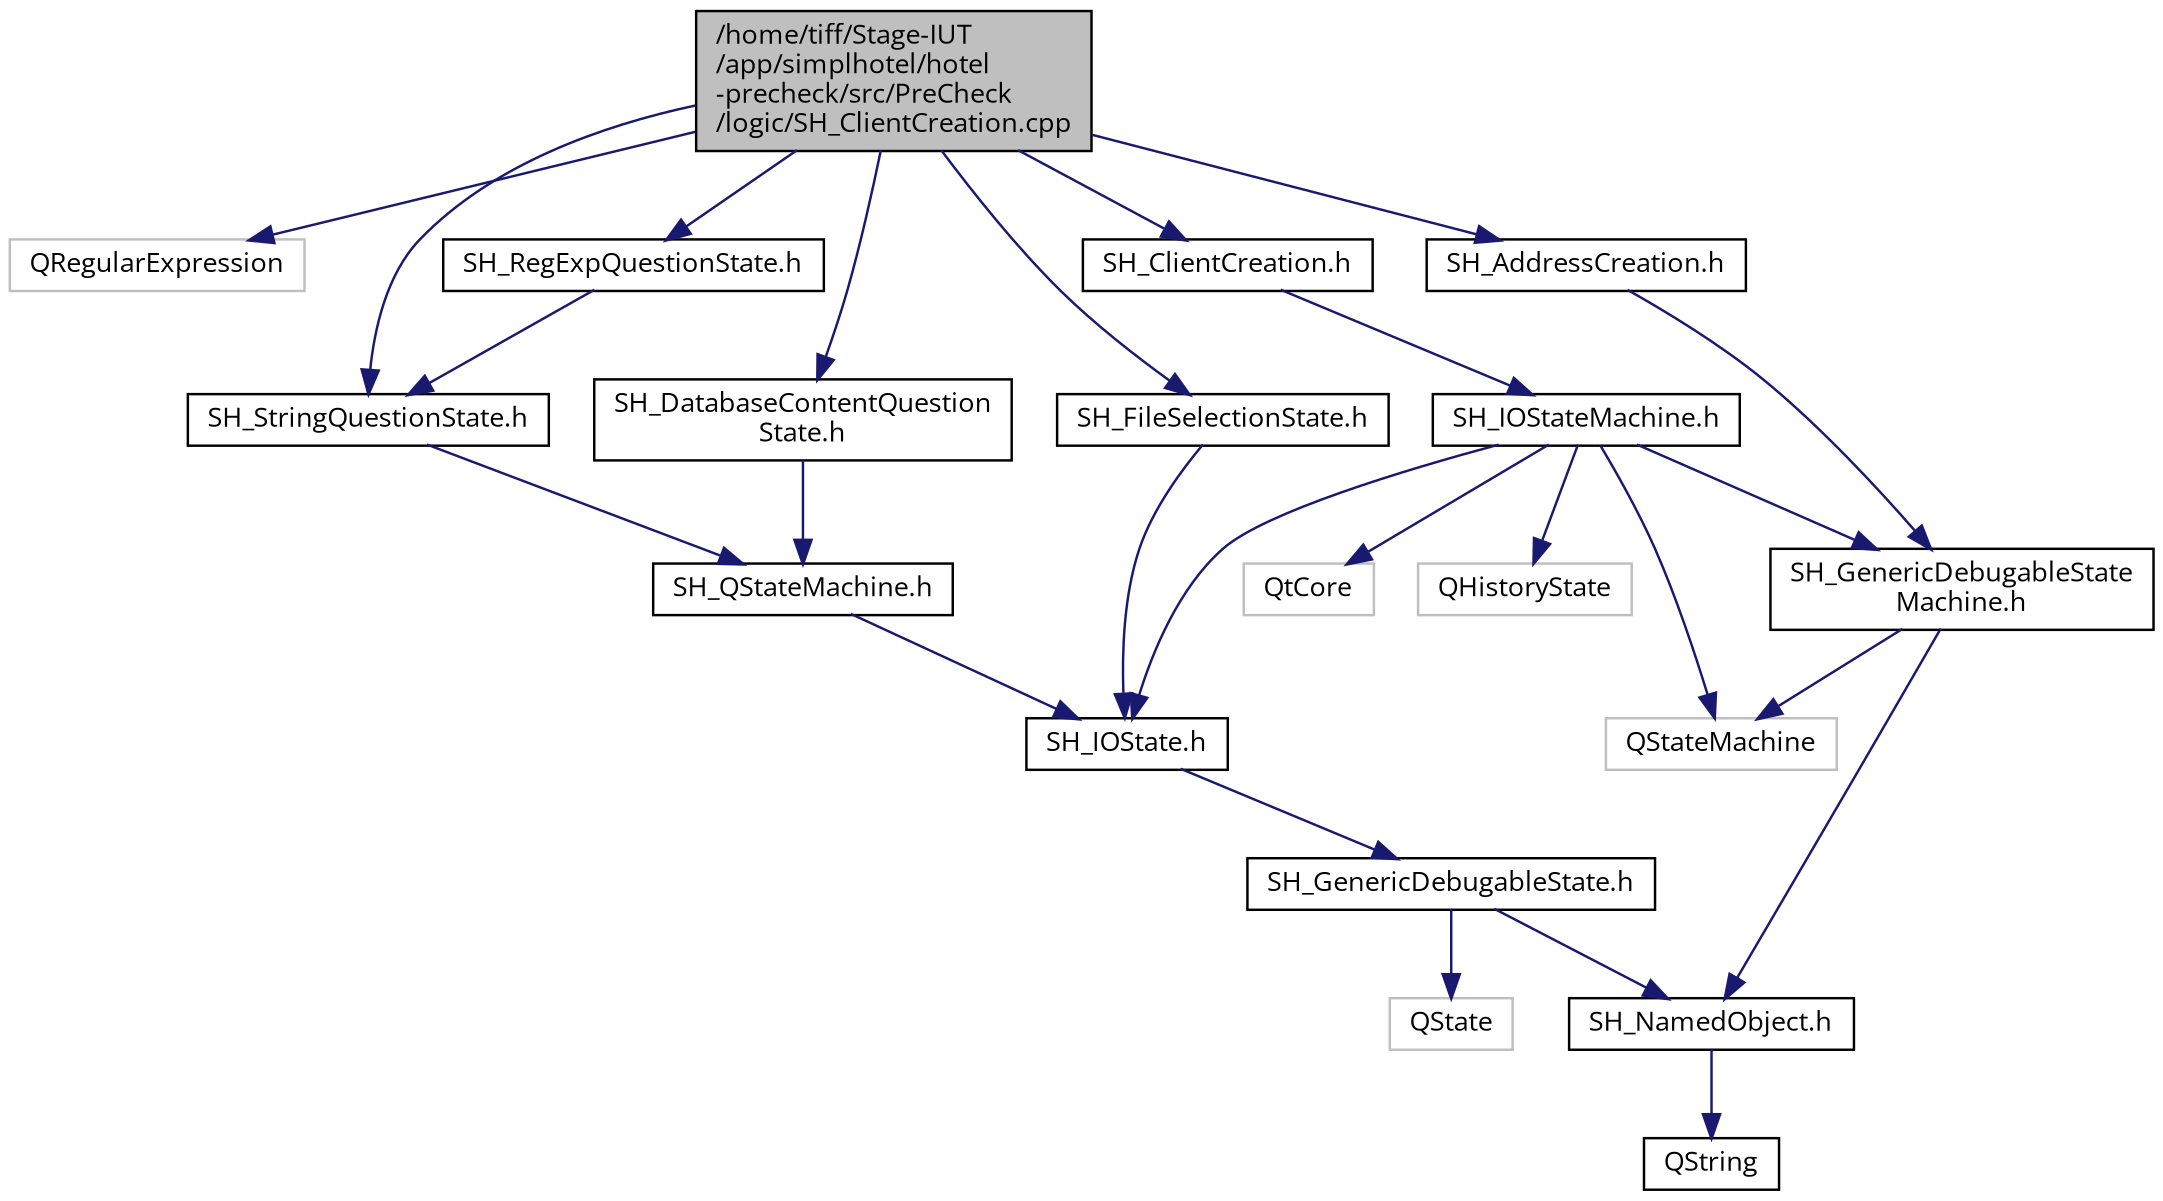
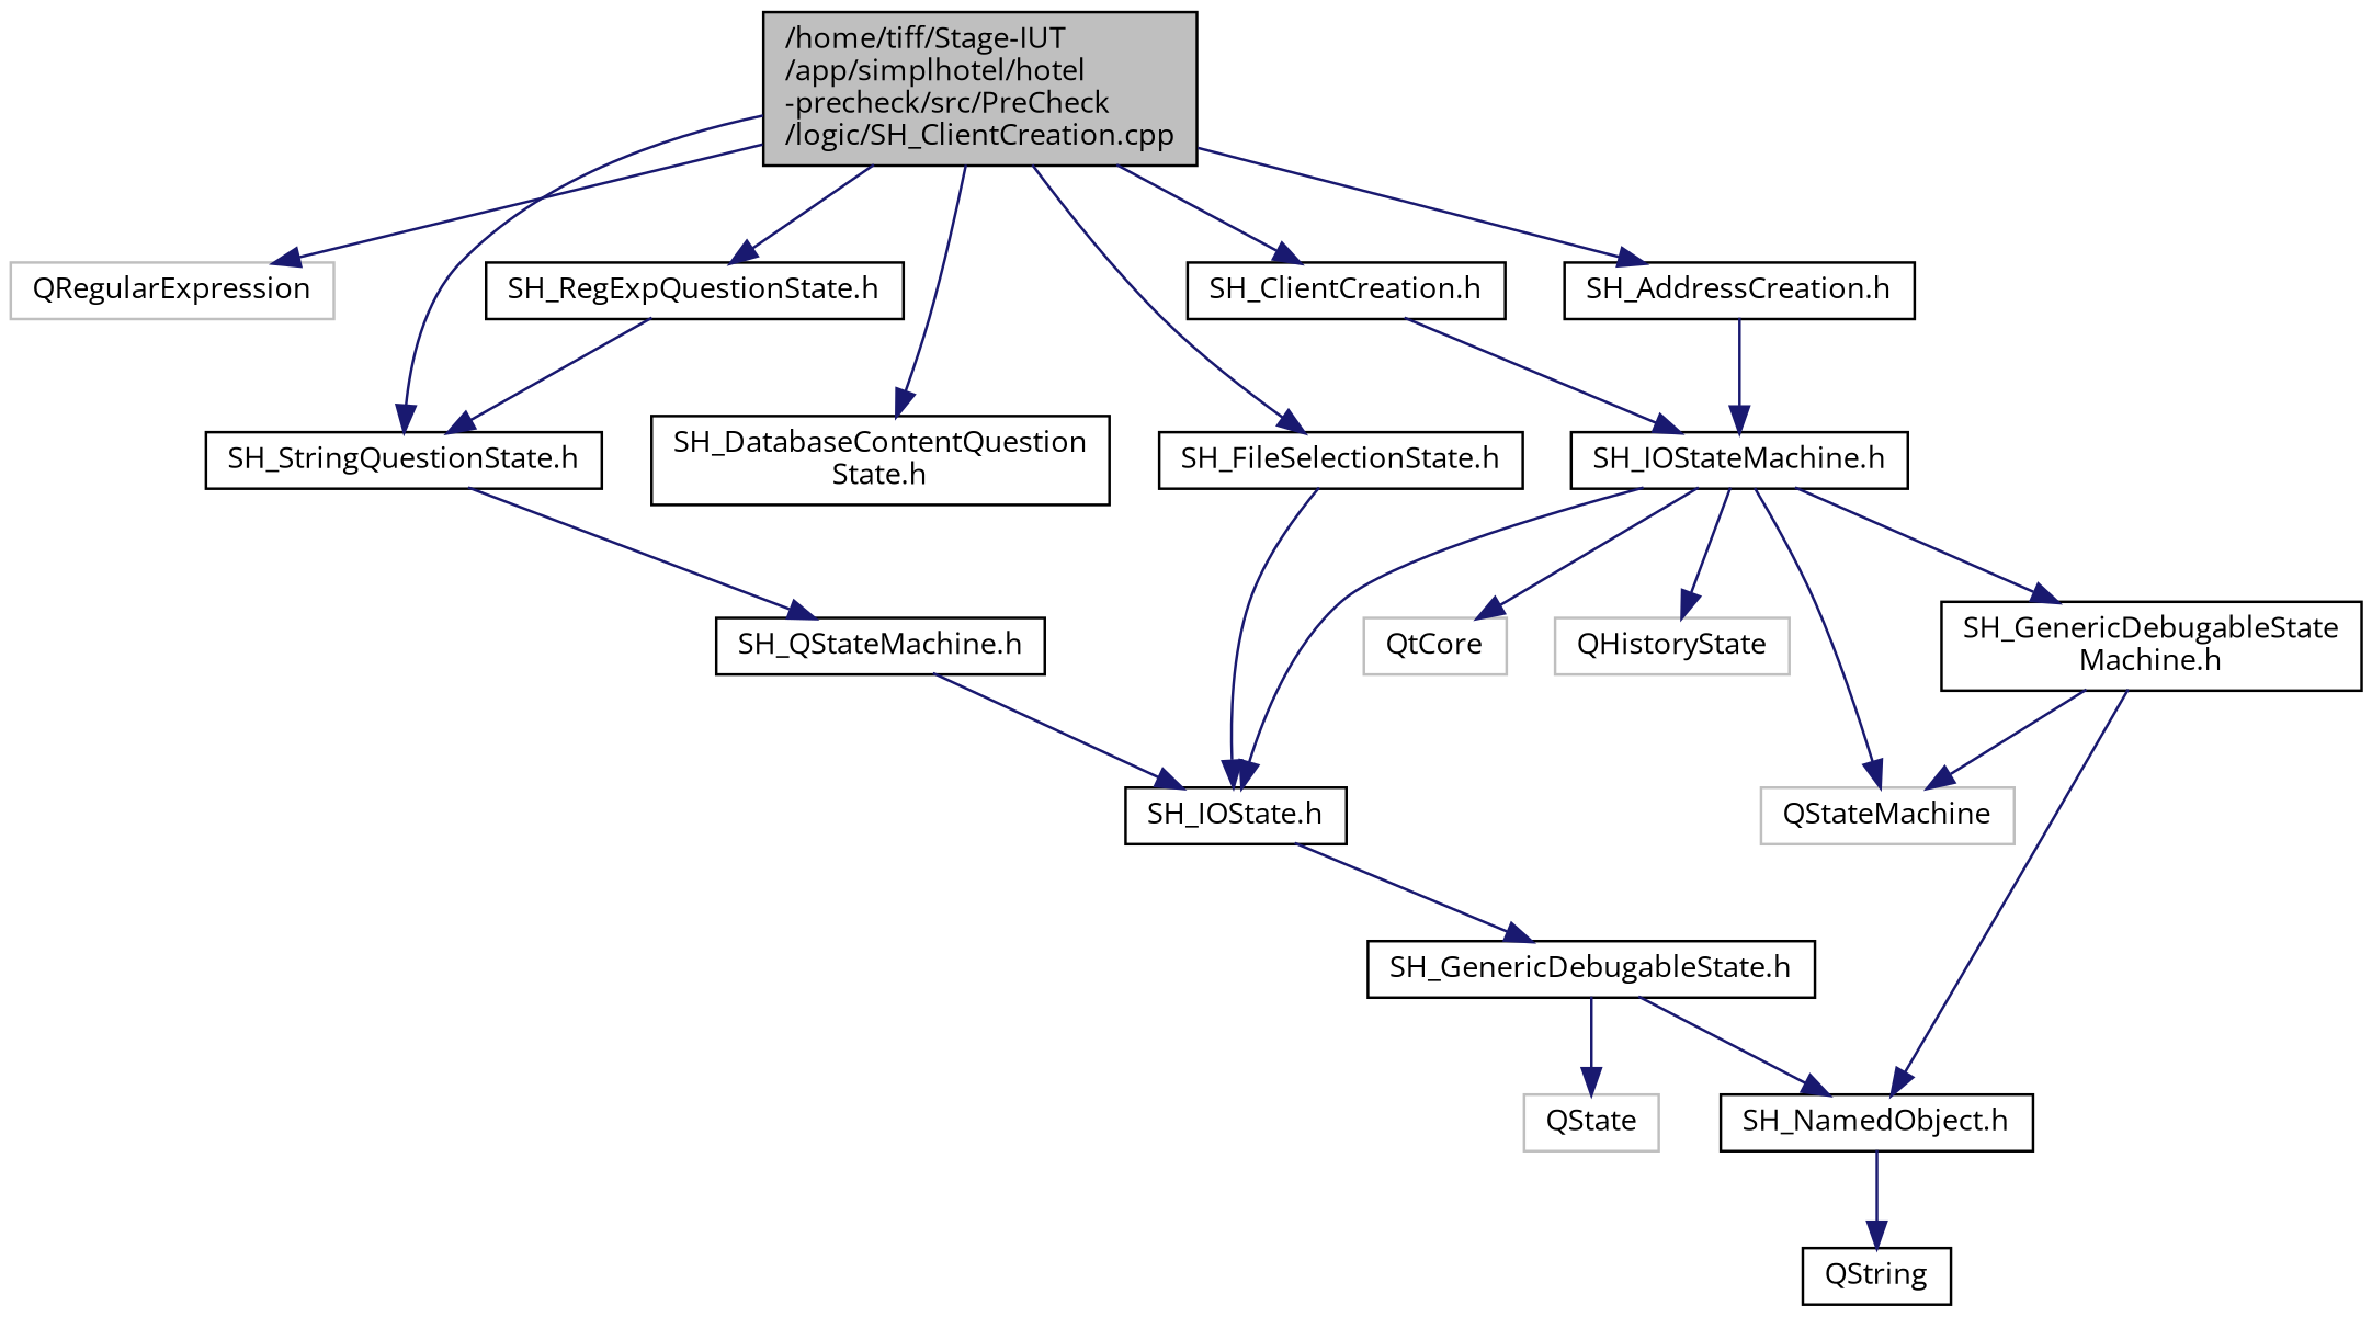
  digraph {
    fontname="Open Sans"
    node [color=black fontname="Open Sans" fontsize=11 shape=record]
    edge [color=midnightblue fontname="Open Sans" fontsize=11 labelfontname=Verdana labelfontsize=11 style=solid]
    n1 [fillcolor=grey75 fontcolor=black height=0.2 label="/home/tiff/Stage-IUT\l/app/simplhotel/hotel\l-precheck/src/PreCheck\l/logic/SH_ClientCreation.cpp" style=filled width=0.4]
    n2 [color=grey75 height=0.2 label=QRegularExpression width=0.4]
    n3 [height=0.2 label="SH_ClientCreation.h" width=0.4]
    n4 [height=0.2 label="SH_DatabaseContentQuestion\lState.h" width=0.4]
    n5 [height=0.2 label="SH_StringQuestionState.h" width=0.4]
    n6 [height=0.2 label="SH_FileSelectionState.h" width=0.4]
    n7 [height=0.2 label="SH_RegExpQuestionState.h" width=0.4]
    n8 [height=0.2 label="SH_AddressCreation.h" width=0.4]
    n9 [height=0.2 label="SH_IOStateMachine.h" width=0.4]
    n10 [height=0.2 label="SH_QStateMachine.h" width=0.4]
    n11 [height=0.2 label="SH_IOState.h" width=0.4]
    n12 [color=grey75 height=0.2 label=QStateMachine width=0.4]
    n13 [color=grey75 height=0.2 label=QHistoryState width=0.4]
    n14 [color=grey75 height=0.2 label=QtCore width=0.4]
    n15 [height=0.2 label="SH_GenericDebugableState\lMachine.h" width=0.4]
    n16 [height=0.2 label="SH_NamedObject.h" width=0.4]
    n17 [height=0.2 label="SH_GenericDebugableState.h" width=0.4]
    n18 [height=0.2 label=QString width=0.4]
    n19 [color=grey75 height=0.2 label=QState width=0.4]
    n1 -> n2
    n1 -> n3
    n1 -> n4
    n1 -> n5
    n1 -> n6
    n1 -> n7
    n1 -> n8
    n3 -> n9
-   n4 -> n10
    n5 -> n10
    n6 -> n11
    n7 -> n5
-   n8 -> n15
+   n8 -> n9
    n9 -> n11
    n9 -> n12
    n9 -> n13
    n9 -> n14
    n9 -> n15
    n10 -> n11
    n11 -> n17
    n15 -> n12
    n15 -> n16
    n16 -> n18
    n17 -> n16
    n17 -> n19
  }
